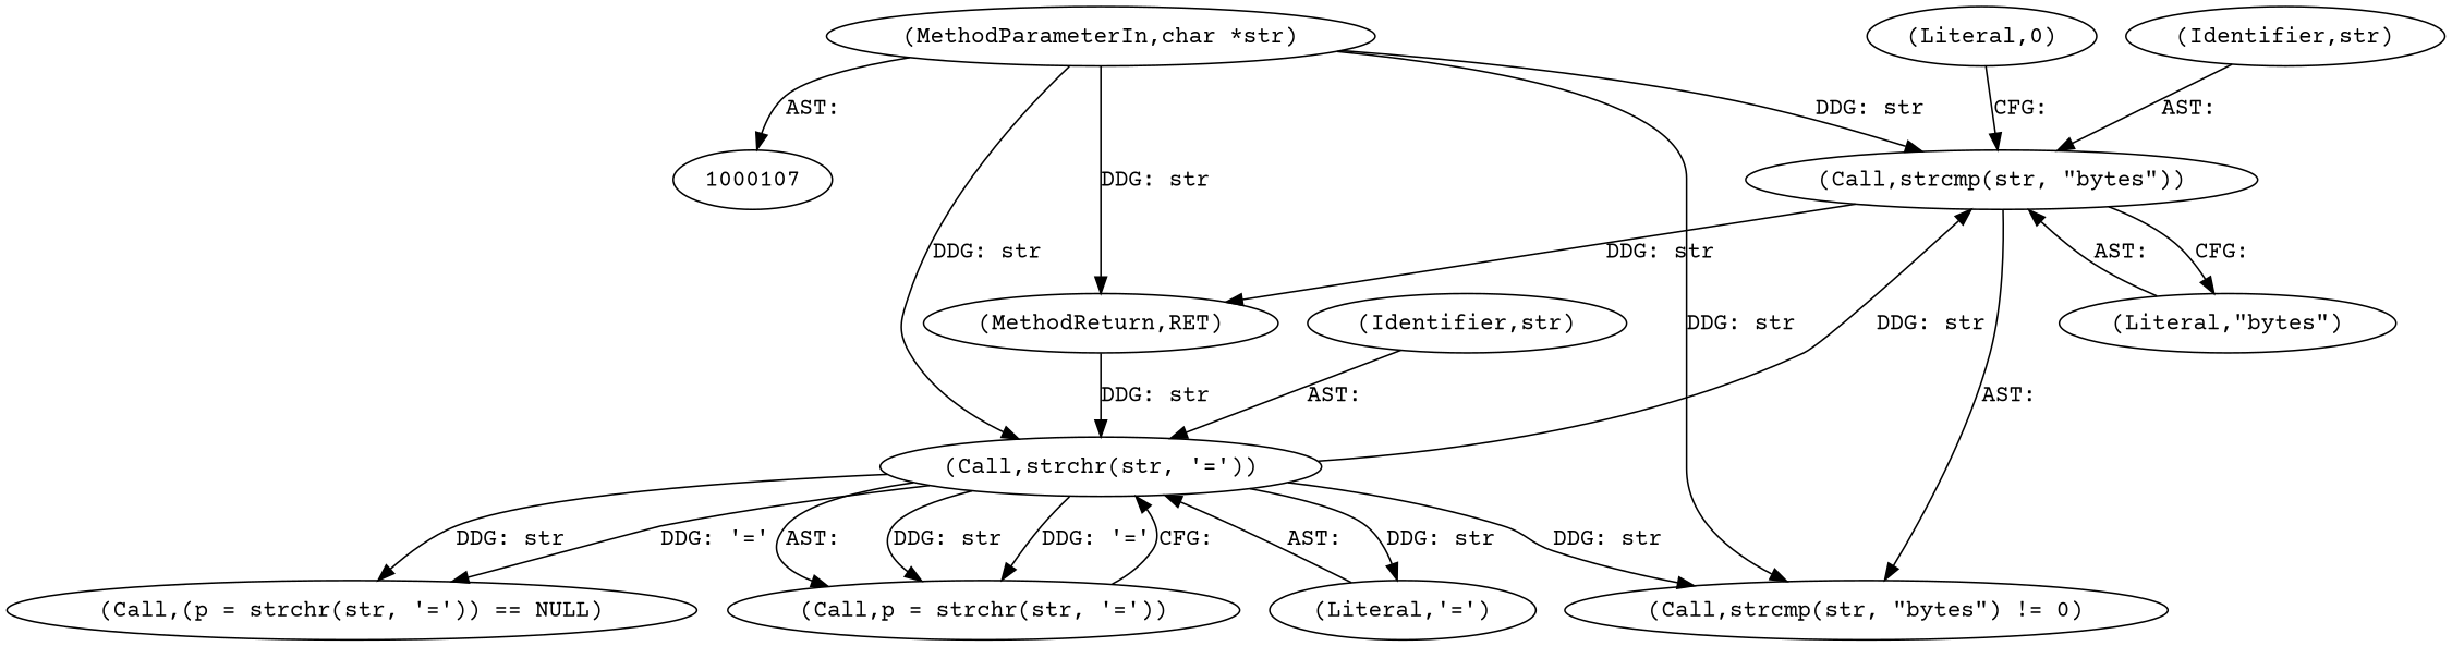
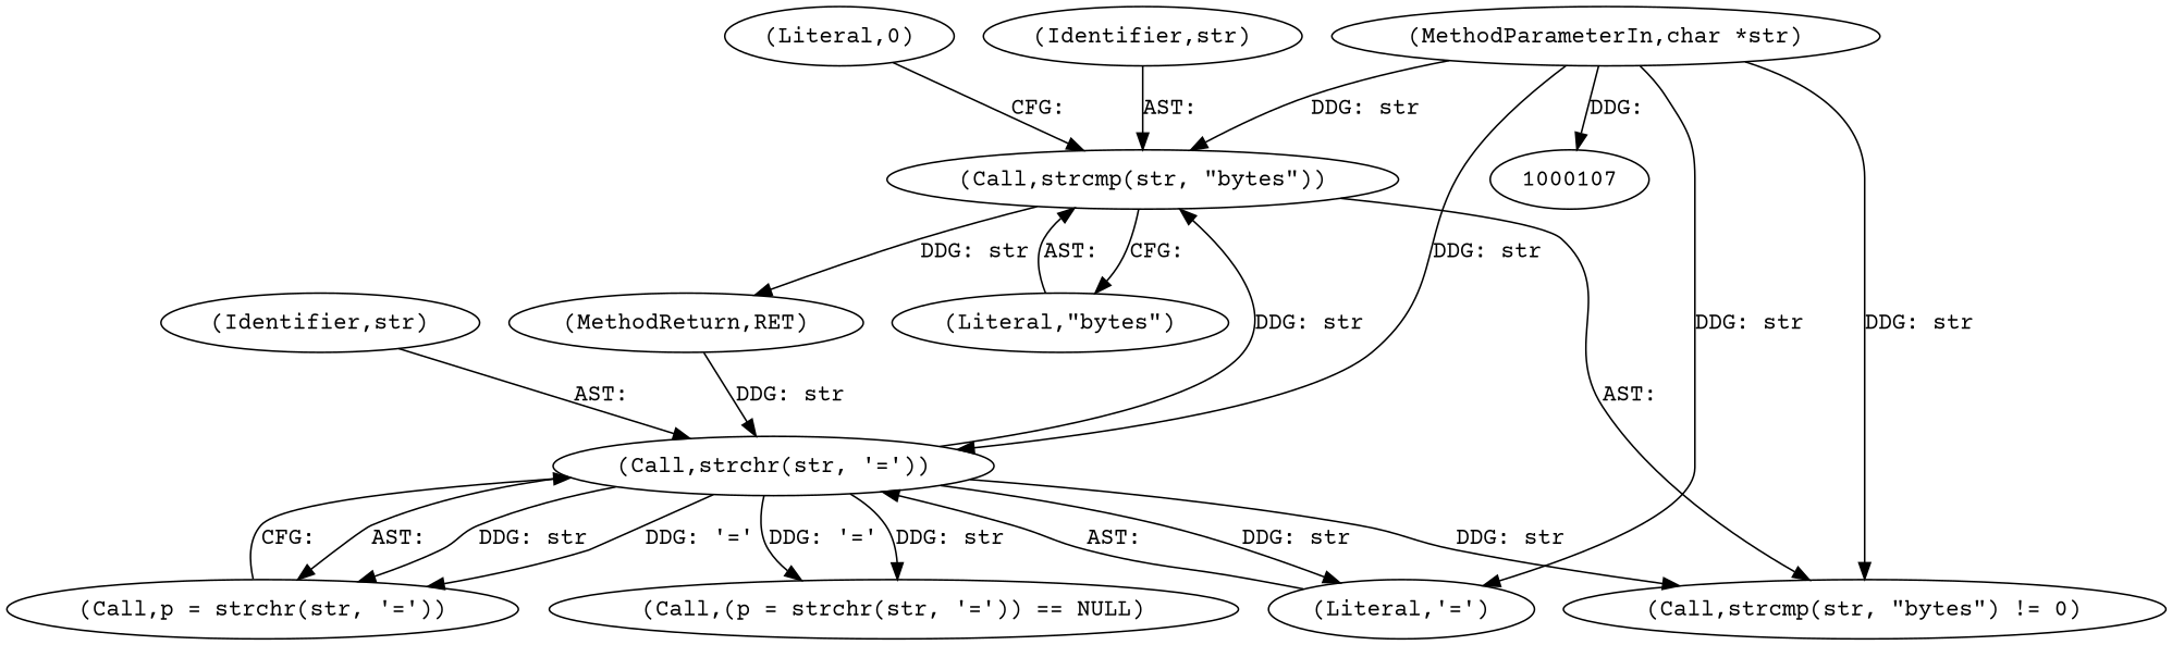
  digraph {
    fontname="Courier Prime"
    node [fontname="Courier Prime"]
    edge [fontname="Courier Prime"]
    n1 [label="(Call,strcmp(str, \"bytes\"))"]
    n2 [label="(Literal,\"bytes\")"]
    n3 [label="(Call,strcmp(str, \"bytes\") != 0)"]
    n4 [label="(MethodReturn,RET)"]
    n5 [label="(Call,strchr(str, '='))"]
    n6 [label="(Literal,'=')"]
    n7 [label="(Call,p = strchr(str, '='))"]
    n8 [label="(Call,(p = strchr(str, '=')) == NULL)"]
    n9 [label="(MethodParameterIn,char *str)"]
    n10 [label=1000107]
    n11 [label="(Identifier,str)"]
    n12 [label="(Literal,0)"]
    n13 [label="(Identifier,str)"]
    n1 -> n2 [label="CFG: "]
    n1 -> n3 [label="AST: "]
    n1 -> n4 [label="DDG: str"]
    n2 -> n1 [label="AST: "]
    n4 -> n5 [label="DDG: str"]
    n5 -> n1 [label="DDG: str"]
    n5 -> n3 [label="DDG: str"]
    n5 -> n6 [label="DDG: str"]
    n5 -> n7 [label="AST: "]
    n5 -> n7 [label="DDG: str"]
    n5 -> n7 [label="DDG: '='"]
    n5 -> n8 [label="DDG: str"]
    n5 -> n8 [label="DDG: '='"]
    n6 -> n5 [label="AST: "]
    n7 -> n5 [label="CFG: "]
    n9 -> n1 [label="DDG: str"]
    n9 -> n3 [label="DDG: str"]
-   n9 -> n4 [label="DDG: str"]
+   n9 -> n6 [label="DDG: str"]
    n9 -> n5 [label="DDG: str"]
-   n9 -> n10 [label="AST: "]
+   n9 -> n10 [label="DDG: "]
    n11 -> n5 [label="AST: "]
    n12 -> n1 [label="CFG: "]
    n13 -> n1 [label="AST: "]
  }
